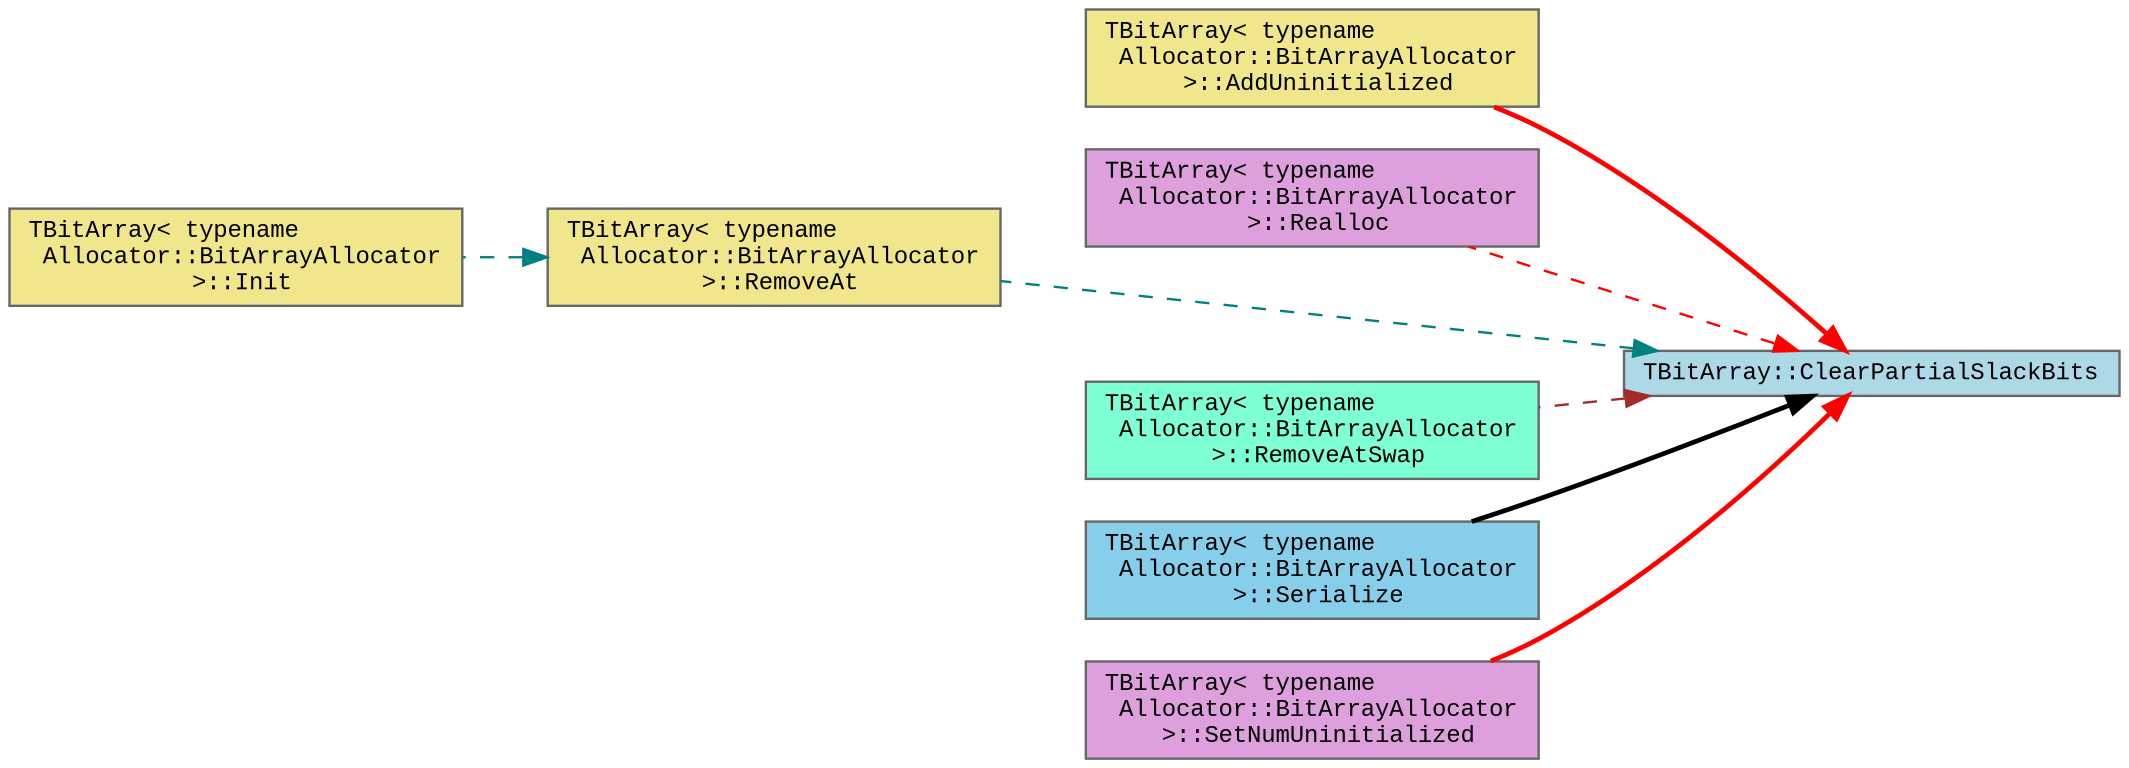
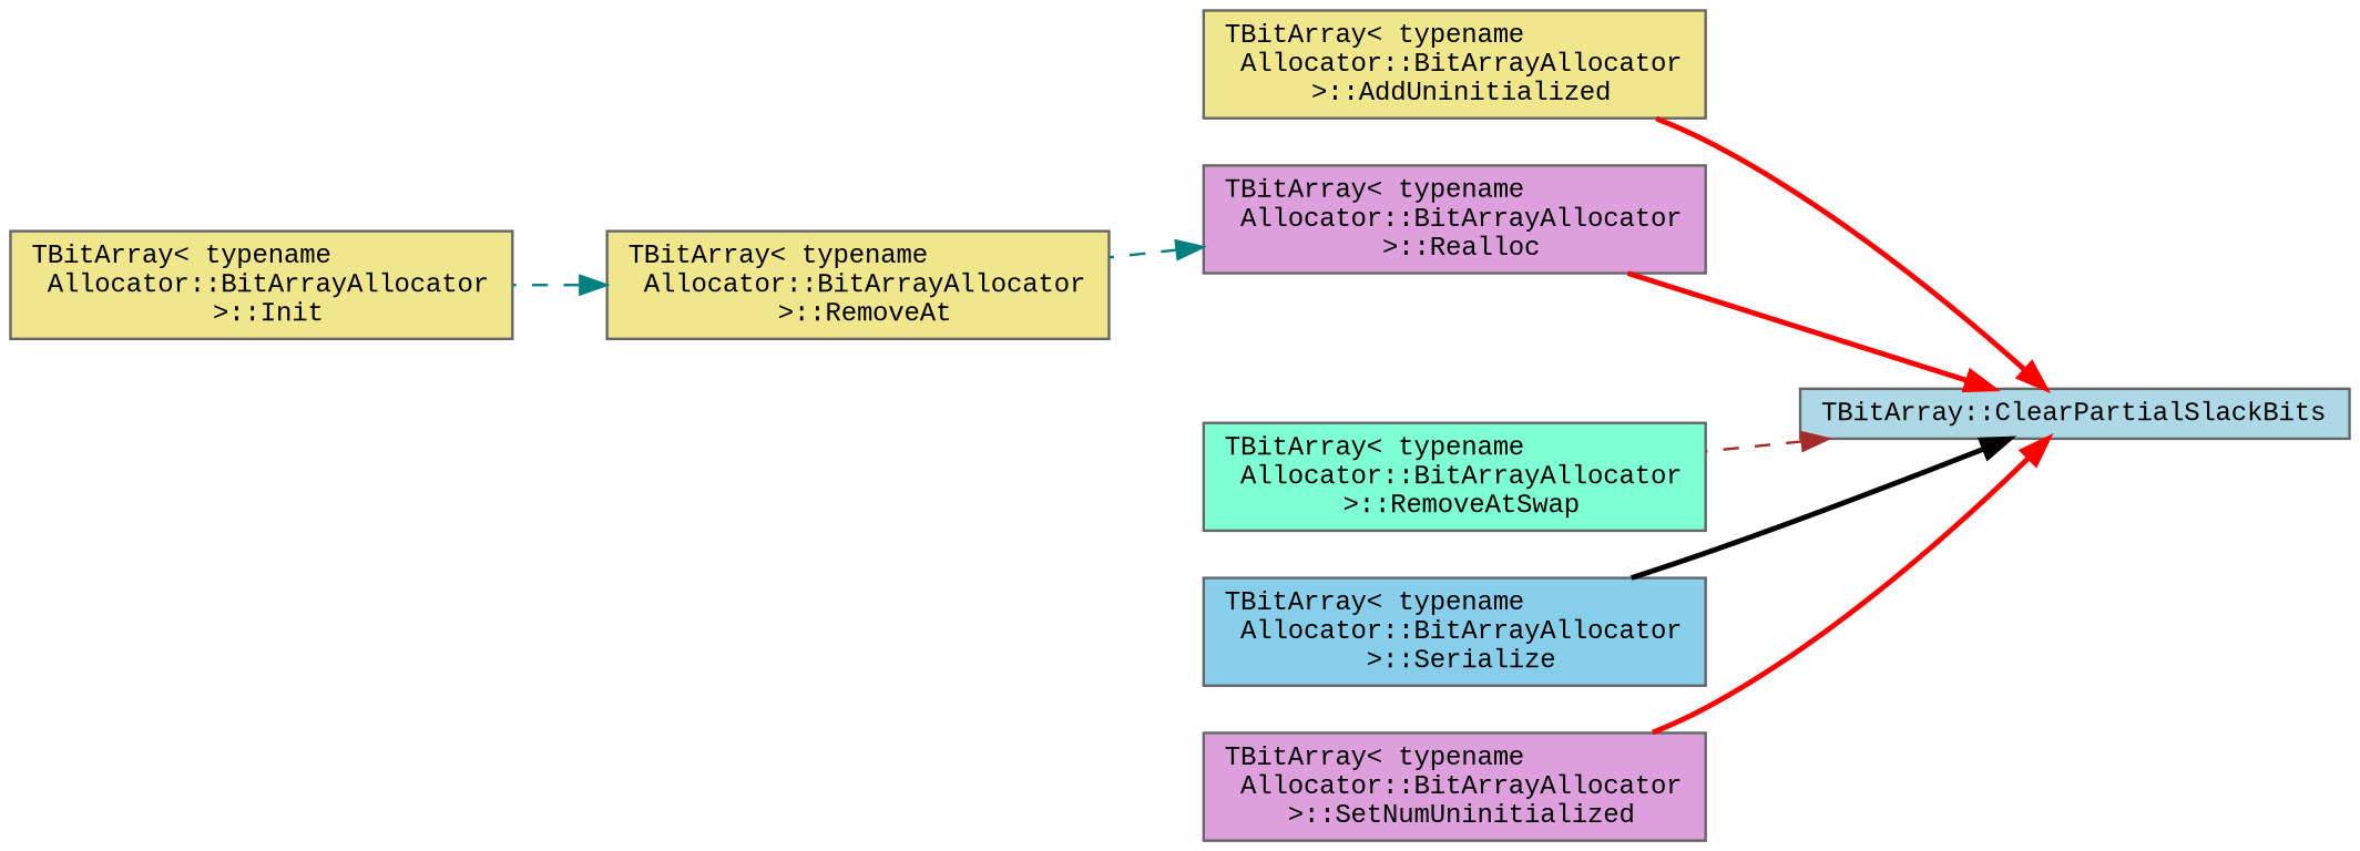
  digraph {
    fontname="Liberation Mono"
    rankdir=RL
    node [color=grey40 fillcolor=khaki fontname="Liberation Mono" fontsize=10 shape=box style=filled]
    edge [color=red dir=back fontname="Liberation Mono" fontsize=10 labelfontname=Helvetica labelfontsize=10 style=dashed]
    n1 [color=gray40 fillcolor=lightblue fontcolor=black height=0.2 label="TBitArray::ClearPartialSlackBits" width=0.4]
    n2 [height=0.2 label="TBitArray\< typename\l Allocator::BitArrayAllocator\l \>::AddUninitialized" width=0.4]
    n3 [fillcolor=plum height=0.2 label="TBitArray\< typename\l Allocator::BitArrayAllocator\l \>::Realloc" width=0.4]
    n4 [height=0.2 label="TBitArray\< typename\l Allocator::BitArrayAllocator\l \>::RemoveAt" width=0.4]
    n5 [fillcolor=aquamarine height=0.2 label="TBitArray\< typename\l Allocator::BitArrayAllocator\l \>::RemoveAtSwap" width=0.4]
    n6 [fillcolor=skyblue height=0.2 label="TBitArray\< typename\l Allocator::BitArrayAllocator\l \>::Serialize" width=0.4]
    n7 [fillcolor=plum height=0.2 label="TBitArray\< typename\l Allocator::BitArrayAllocator\l \>::SetNumUninitialized" width=0.4]
    n8 [height=0.2 label="TBitArray\< typename\l Allocator::BitArrayAllocator\l \>::Init" width=0.4]
    n1 -> n2 [style=bold]
-   n1 -> n3
-   n1 -> n4 [color=teal]
+   n1 -> n3 [style=bold]
+   n3 -> n4 [color=teal]
    n1 -> n5 [color=brown]
    n1 -> n6 [color=black style=bold]
    n1 -> n7 [style=bold]
    n4 -> n8 [color=teal]
  }
